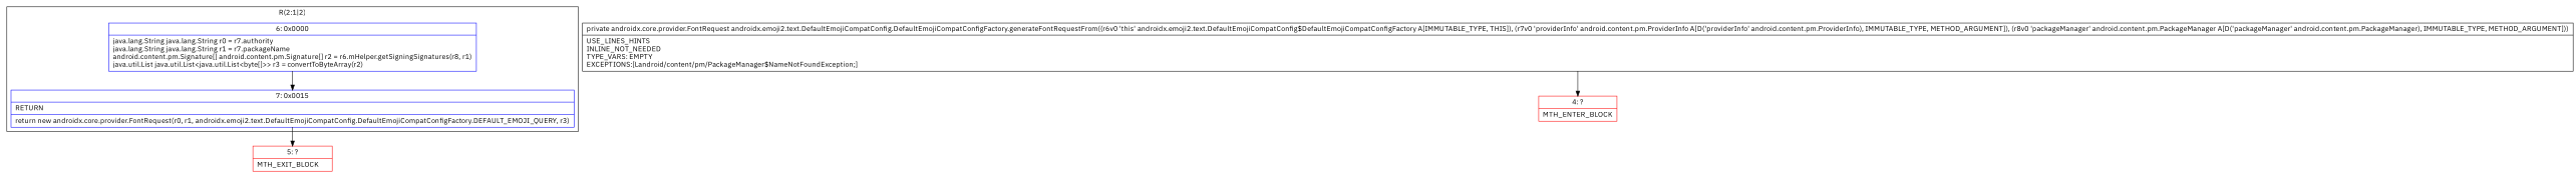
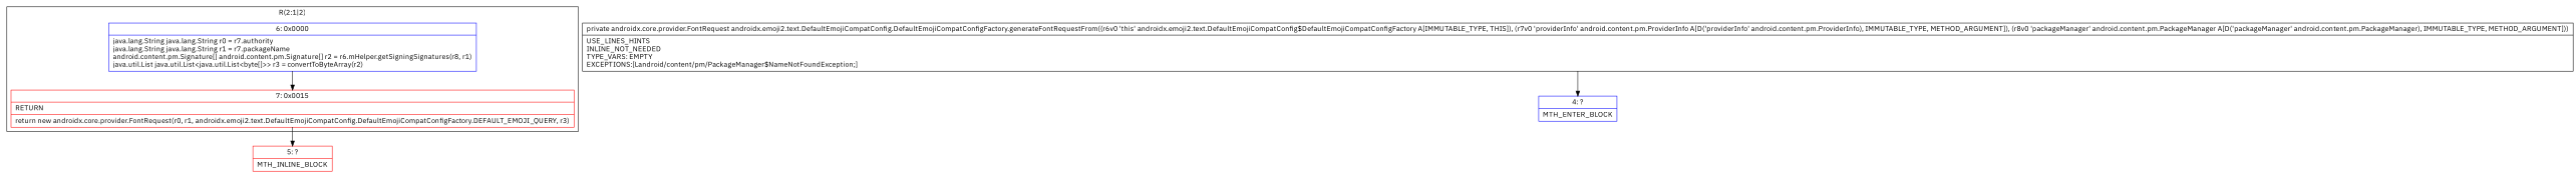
  digraph {
    fontname="IBM Plex Sans"
    node [color=blue fontname="IBM Plex Sans" shape=record]
    edge [fontname="IBM Plex Sans"]
    n1 [label="{6\:\ 0x0000|java.lang.String java.lang.String r0 = r7.authority\ljava.lang.String java.lang.String r1 = r7.packageName\landroid.content.pm.Signature[] android.content.pm.Signature[] r2 = r6.mHelper.getSigningSignatures(r8, r1)\ljava.util.List java.util.List\<java.util.List\<byte[]\>\> r3 = convertToByteArray(r2)\l}"]
-   n2 [label="{7\:\ 0x0015|RETURN\l|return new androidx.core.provider.FontRequest(r0, r1, androidx.emoji2.text.DefaultEmojiCompatConfig.DefaultEmojiCompatConfigFactory.DEFAULT_EMOJI_QUERY, r3)\l}"]
-   n3 [color=red label="{5\:\ ?|MTH_EXIT_BLOCK\l}"]
-   n4 [color=red label="{4\:\ ?|MTH_ENTER_BLOCK\l}"]
+   n2 [color=red label="{7\:\ 0x0015|RETURN\l|return new androidx.core.provider.FontRequest(r0, r1, androidx.emoji2.text.DefaultEmojiCompatConfig.DefaultEmojiCompatConfigFactory.DEFAULT_EMOJI_QUERY, r3)\l}"]
+   n3 [color=red label="{5\:\ ?|MTH_INLINE_BLOCK\l}"]
+   n4 [label="{4\:\ ?|MTH_ENTER_BLOCK\l}"]
    n5 [label="{private androidx.core.provider.FontRequest androidx.emoji2.text.DefaultEmojiCompatConfig.DefaultEmojiCompatConfigFactory.generateFontRequestFrom((r6v0 'this' androidx.emoji2.text.DefaultEmojiCompatConfig$DefaultEmojiCompatConfigFactory A[IMMUTABLE_TYPE, THIS]), (r7v0 'providerInfo' android.content.pm.ProviderInfo A[D('providerInfo' android.content.pm.ProviderInfo), IMMUTABLE_TYPE, METHOD_ARGUMENT]), (r8v0 'packageManager' android.content.pm.PackageManager A[D('packageManager' android.content.pm.PackageManager), IMMUTABLE_TYPE, METHOD_ARGUMENT]))  | USE_LINES_HINTS\lINLINE_NOT_NEEDED\lTYPE_VARS: EMPTY\lEXCEPTIONS:[Landroid\/content\/pm\/PackageManager$NameNotFoundException;]\l}" color=""]
    subgraph cluster_1 {
      label="R(2:1|2)"
      n1
      n2
    }
    n1 -> n2
    n2 -> n3
    n5 -> n4
  }
